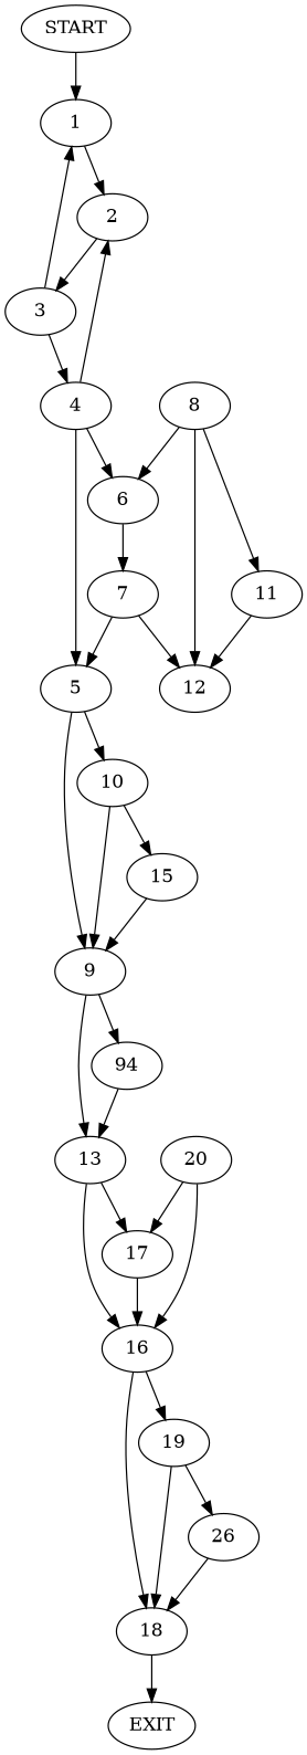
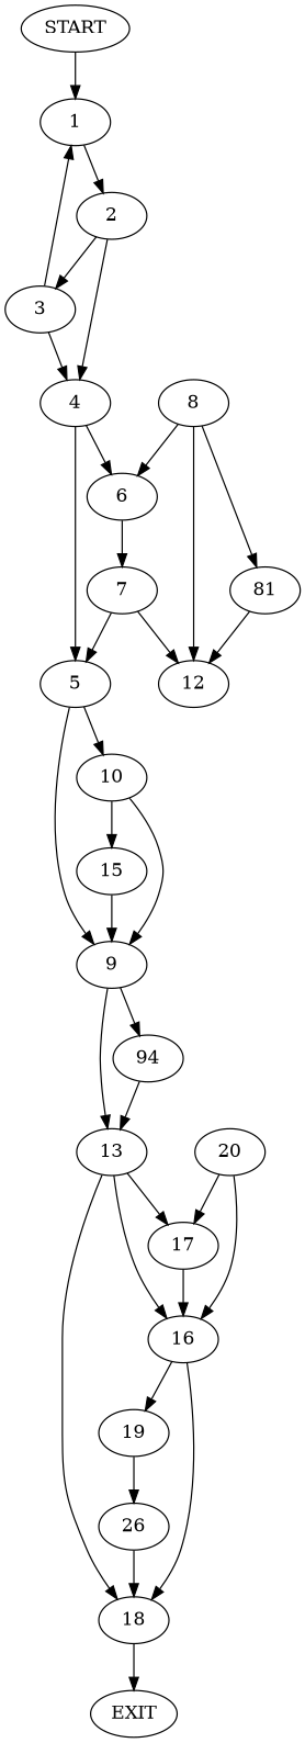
  digraph {
    n1 [label=START]
    1
    2
    n4 [label=EXIT]
    3
    4
    5
    6
    9
    10
    7
    13
    n13 [label=94]
    15
    12
    8
-   11
+   11 [label=81]
    16
    17
    18
    19
    n22 [label=26]
    20
    n1 -> 1
    1 -> 2
    2 -> 3
-   4 -> 2
+   2 -> 4
    3 -> 1
    3 -> 4
    4 -> 5
    4 -> 6
    5 -> 9
    5 -> 10
    6 -> 7
    9 -> 13
    9 -> n13
    10 -> 9
    10 -> 15
    7 -> 5
    7 -> 12
    13 -> 16
    13 -> 17
    n13 -> 13
    15 -> 9
    8 -> 6
    8 -> 12
    8 -> 11
    11 -> 12
    16 -> 18
    16 -> 19
    17 -> 16
    18 -> n4
-   19 -> 18
+   13 -> 18
    19 -> n22
    n22 -> 18
    20 -> 16
    20 -> 17
  }
